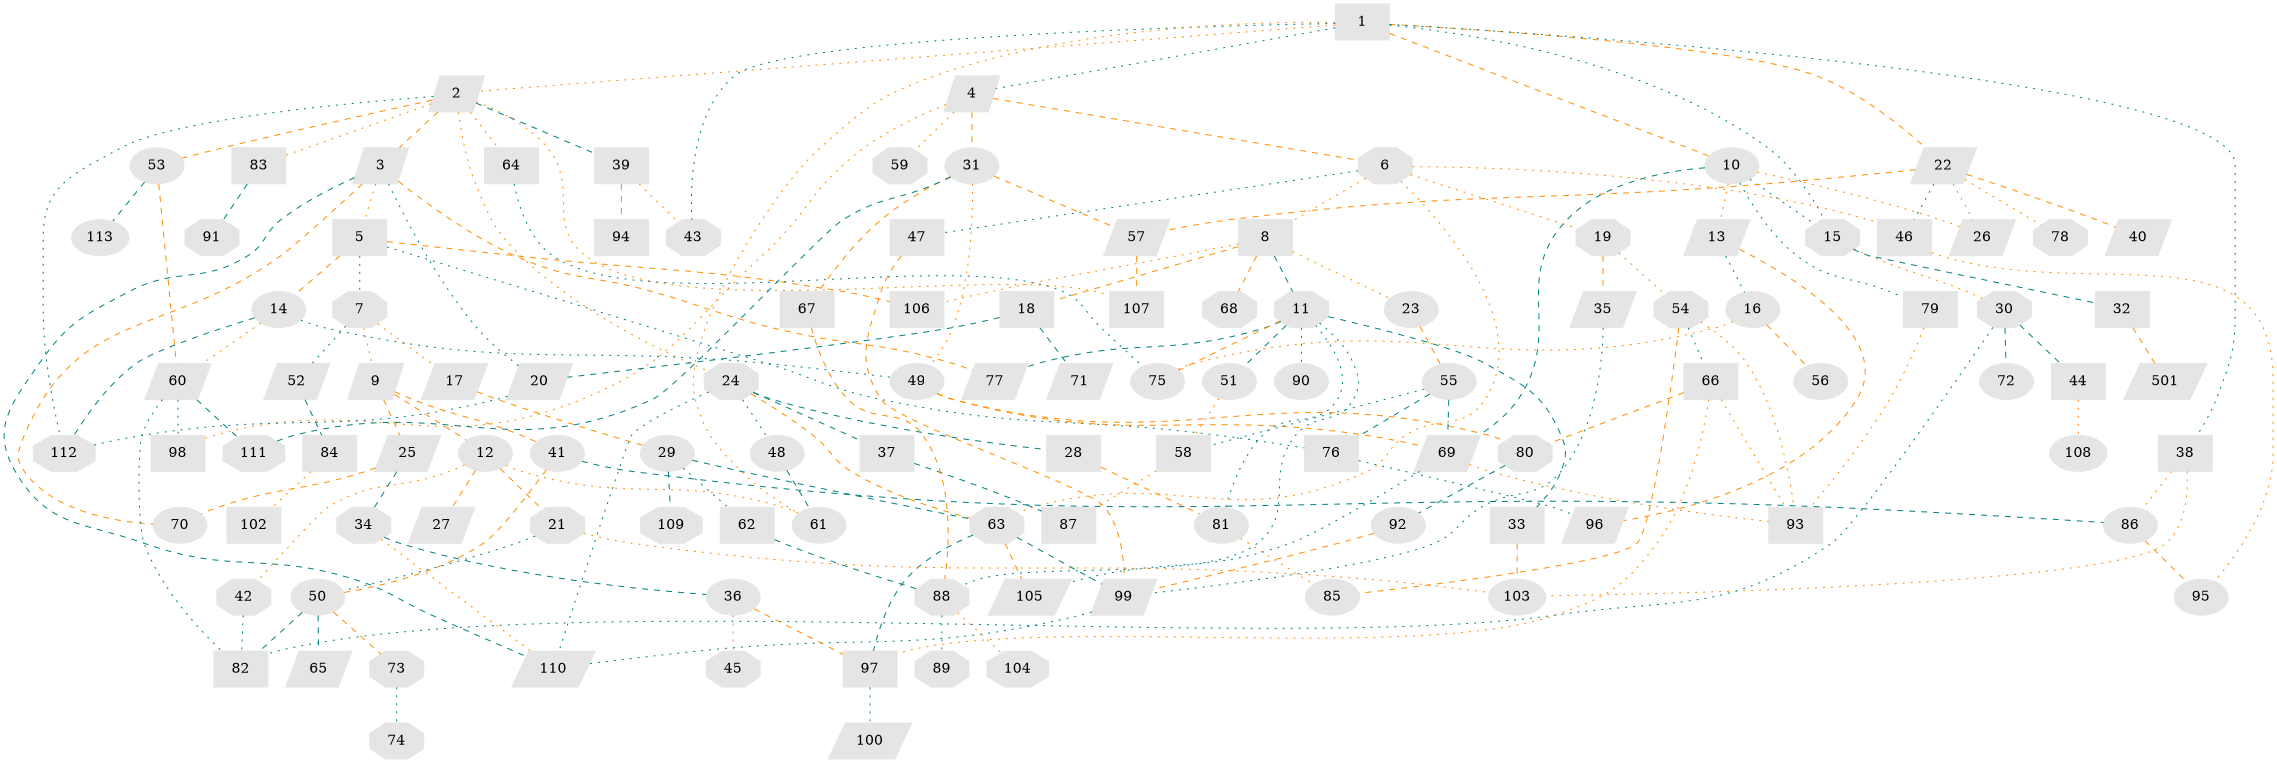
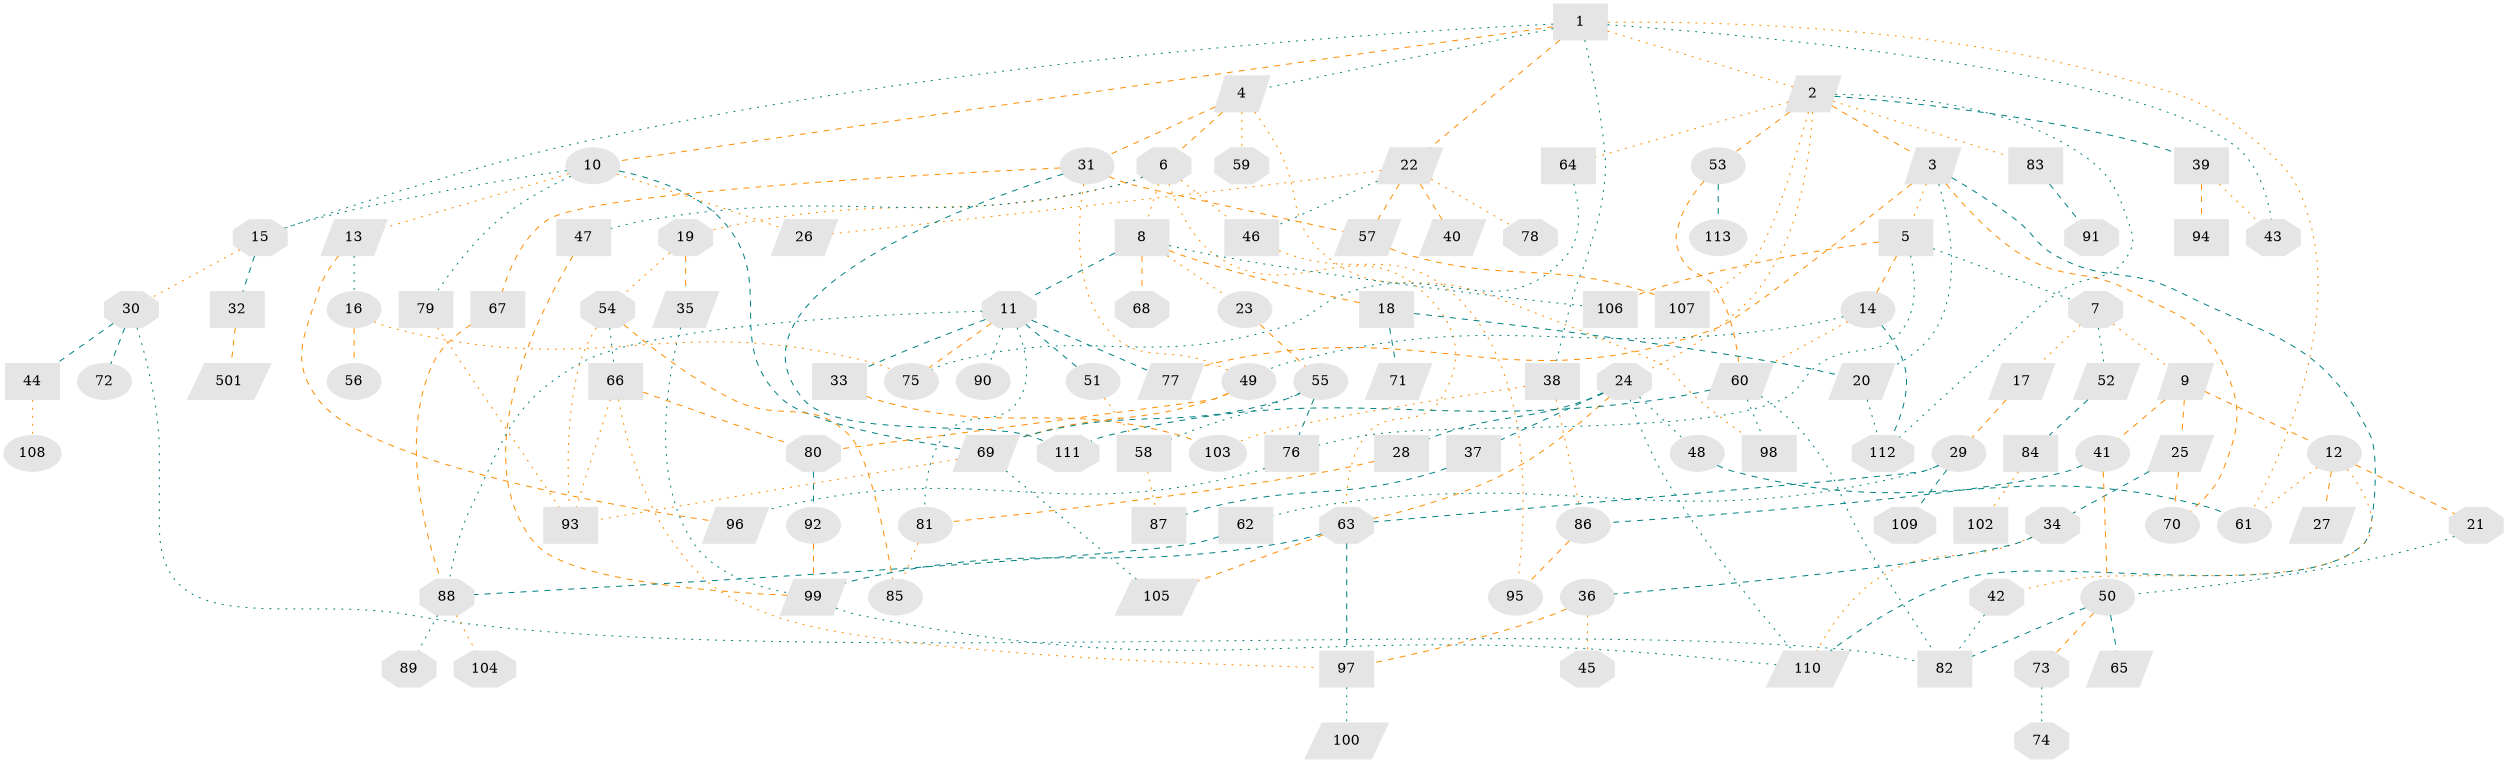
  graph {
    node [color=gray90 shape=box style=filled]
    edge [color=darkorange style=dotted]
    2 [shape=parallelogram]
    1
    4 [shape=parallelogram]
    10 [shape=ellipse]
    15 [shape=octagon]
    22 [shape=parallelogram]
    38
    43 [shape=octagon]
    61 [shape=ellipse]
    3 [shape=parallelogram]
    24 [shape=octagon]
    39
    53 [shape=ellipse]
    64
    83
    107
    112 [shape=octagon]
    6 [shape=octagon]
    31 [shape=ellipse]
    59 [shape=octagon]
    98
    13 [shape=parallelogram]
    26 [shape=parallelogram]
    69 [shape=parallelogram]
    79
    30 [shape=octagon]
    32
    46
    40 [shape=parallelogram]
    57 [shape=parallelogram]
    78 [shape=octagon]
    103 [shape=ellipse]
    86 [shape=ellipse]
    5
    20 [shape=parallelogram]
    70 [shape=ellipse]
    77 [shape=parallelogram]
    110 [shape=parallelogram]
    63 [shape=octagon]
    28
    37
    48 [shape=ellipse]
    94
    60 [shape=parallelogram]
    113 [shape=ellipse]
    75 [shape=ellipse]
    91 [shape=octagon]
    7 [shape=octagon]
    14 [shape=ellipse]
    76
    106
    8
    19 [shape=octagon]
    47
    49 [shape=ellipse]
    67
    111 [shape=octagon]
    9 [shape=parallelogram]
    17 [shape=parallelogram]
    52 [shape=parallelogram]
    96 [shape=parallelogram]
    11 [shape=octagon]
    18
    23 [shape=ellipse]
    68 [shape=octagon]
    35 [shape=parallelogram]
    54 [shape=octagon]
    95 [shape=ellipse]
    99 [shape=parallelogram]
    97
    105 [shape=parallelogram]
    12 [shape=ellipse]
    25 [shape=parallelogram]
    41 [shape=ellipse]
    29 [shape=ellipse]
    84
    33
    51 [shape=ellipse]
    81 [shape=ellipse]
    88 [shape=octagon]
    90 [shape=ellipse]
    71 [shape=parallelogram]
    55 [shape=ellipse]
    21 [shape=octagon]
    27 [shape=parallelogram]
    42 [shape=octagon]
    34 [shape=octagon]
    50 [shape=ellipse]
    16 [shape=ellipse]
    93
    58
    85 [shape=ellipse]
    89 [shape=octagon]
    104 [shape=octagon]
    82
    56 [shape=ellipse]
    80 [shape=octagon]
    44
    72 [shape=ellipse]
    n100 [label=501 shape=parallelogram]
    62
    109 [shape=octagon]
    66
    65 [shape=parallelogram]
    73 [shape=octagon]
    87
    36 [shape=ellipse]
    108 [shape=ellipse]
    45 [shape=octagon]
    100 [shape=parallelogram]
    92 [shape=ellipse]
    74 [shape=octagon]
    102
    2 -- 3 [style=dashed]
    2 -- 24
    2 -- 39 [color=teal style=dashed]
    2 -- 53 [style=dashed]
    2 -- 64
    2 -- 83
    2 -- 107
    2 -- 112 [color=teal]
    1 -- 2
    1 -- 4 [color=teal]
    1 -- 10 [style=dashed]
    1 -- 15 [color=teal]
    1 -- 22 [style=dashed]
    1 -- 38 [color=teal]
    1 -- 43 [color=teal]
    1 -- 61
    4 -- 6 [style=dashed]
    4 -- 31 [style=dashed]
    4 -- 59
    4 -- 98
    10 -- 15 [color=teal]
    10 -- 13
    10 -- 26
    10 -- 69 [color=teal style=dashed]
    10 -- 79 [color=teal]
    15 -- 30
    15 -- 32 [color=teal style=dashed]
    22 -- 26
    22 -- 46 [color=teal]
    22 -- 40 [style=dashed]
    22 -- 57 [style=dashed]
    22 -- 78
    38 -- 103
    38 -- 86
    3 -- 5
    3 -- 20 [color=teal]
    3 -- 70 [style=dashed]
    3 -- 77 [style=dashed]
    3 -- 110 [color=teal style=dashed]
    24 -- 110 [color=teal]
    24 -- 63 [style=dashed]
    24 -- 28 [color=teal style=dashed]
    24 -- 37 [color=teal style=dashed]
    24 -- 48 [color=teal]
    39 -- 43
    39 -- 94 [style=dashed]
    53 -- 60 [style=dashed]
    53 -- 113 [color=teal style=dashed]
    64 -- 75 [color=teal]
    83 -- 91 [color=teal style=dashed]
    6 -- 46
    6 -- 63
    6 -- 8
    6 -- 19
    6 -- 47 [color=teal]
    31 -- 57 [style=dashed]
    31 -- 49
    31 -- 67 [style=dashed]
    31 -- 111 [color=teal style=dashed]
    13 -- 96 [style=dashed]
    13 -- 16 [color=teal]
    69 -- 105 [color=teal]
    69 -- 93
    79 -- 93
    30 -- 82 [color=teal]
    30 -- 44 [color=teal style=dashed]
    30 -- 72 [color=teal style=dashed]
    32 -- n100 [style=dashed]
    46 -- 95
    57 -- 107 [style=dashed]
    86 -- 95 [style=dashed]
    5 -- 7 [color=teal]
    5 -- 14 [style=dashed]
    5 -- 76 [color=teal]
    5 -- 106 [style=dashed]
    20 -- 112 [color=teal]
    63 -- 99 [color=teal style=dashed]
    63 -- 97 [color=teal style=dashed]
    63 -- 105 [style=dashed]
    28 -- 81 [style=dashed]
    37 -- 87 [color=teal style=dashed]
    48 -- 61 [color=teal style=dashed]
    60 -- 98 [color=teal]
    60 -- 111 [color=teal style=dashed]
    60 -- 82 [color=teal]
    7 -- 9
    7 -- 17
    7 -- 52 [color=teal]
    14 -- 112 [color=teal style=dashed]
    14 -- 60
    14 -- 49 [color=teal]
    76 -- 96 [color=teal]
-   8 -- 106
+   8 -- 106 [color=teal]
    8 -- 11 [color=teal style=dashed]
    8 -- 18 [style=dashed]
    8 -- 23
    8 -- 68 [style=dashed]
    19 -- 35 [style=dashed]
    19 -- 54
    47 -- 99 [style=dashed]
    49 -- 69 [style=dashed]
    49 -- 80 [style=dashed]
    67 -- 88 [style=dashed]
    9 -- 12 [style=dashed]
    9 -- 25 [style=dashed]
    9 -- 41 [style=dashed]
    17 -- 29 [style=dashed]
    52 -- 84 [color=teal style=dashed]
    11 -- 77 [color=teal style=dashed]
    11 -- 75 [style=dashed]
    11 -- 33 [color=teal style=dashed]
    11 -- 51 [color=teal style=dashed]
    11 -- 81 [color=teal]
    11 -- 88 [color=teal]
    11 -- 90 [color=teal]
    18 -- 20 [color=teal style=dashed]
    18 -- 71 [color=teal style=dashed]
    23 -- 55 [style=dashed]
    35 -- 99 [color=teal]
    54 -- 93
    54 -- 85 [style=dashed]
    54 -- 66 [color=teal]
    99 -- 110 [color=teal]
    97 -- 100 [color=teal]
    12 -- 61
    12 -- 21 [style=dashed]
    12 -- 27 [style=dashed]
    12 -- 42
    25 -- 70 [style=dashed]
    25 -- 34 [color=teal style=dashed]
    41 -- 86 [color=teal style=dashed]
    41 -- 50 [style=dashed]
    29 -- 63 [color=teal style=dashed]
    29 -- 62 [color=teal]
    29 -- 109 [color=teal style=dashed]
    84 -- 102
    33 -- 103 [style=dashed]
    51 -- 58
    81 -- 85
    88 -- 89 [color=teal]
    88 -- 104
    55 -- 69 [color=teal style=dashed]
    55 -- 76 [color=teal style=dashed]
    55 -- 58 [color=teal]
-   21 -- 103
    21 -- 50 [color=teal]
    42 -- 82 [color=teal]
    34 -- 110
    34 -- 36 [color=teal style=dashed]
    50 -- 82 [color=teal style=dashed]
    50 -- 65 [color=teal style=dashed]
    50 -- 73 [style=dashed]
    16 -- 75
    16 -- 56 [style=dashed]
    58 -- 87
    80 -- 92 [color=teal style=dashed]
    44 -- 108
    62 -- 88 [color=teal style=dashed]
    66 -- 97
    66 -- 93
    66 -- 80 [style=dashed]
    73 -- 74 [color=teal]
    36 -- 97 [style=dashed]
    36 -- 45
    92 -- 99 [style=dashed]
  }
